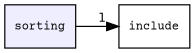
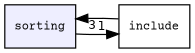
  digraph {
    compound=true
    rankdir=LR
    fontname="Courier Prime"
    node [fontname="Courier Prime" fontsize=10 shape=box]
    edge [labeldistance=1.5 labelfontname=Helvetica labelfontsize=10 fontname="Courier Prime"]
    n1 [fillcolor="#eeeeff" label=sorting pencolor=black style=filled]
    n2 [label=include]
    n1 -> n2 [headlabel=1]
+   n2 -> n1 [headlabel=3]
  }
